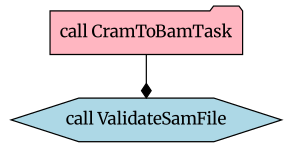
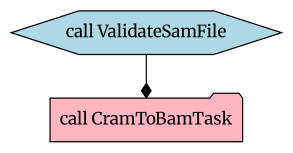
  digraph {
    compound=true
    fontname=Merriweather
    node [style=filled fontname=Merriweather]
    n1 [label="call CramToBamTask" fillcolor=lightpink shape=folder]
    n2 [label="call ValidateSamFile" fillcolor=lightblue shape=hexagon]
-   n1 -> n2 [arrowhead=diamond fontname=Merriweather]
+   n2 -> n1 [arrowhead=diamond fontname=Merriweather]
  }
